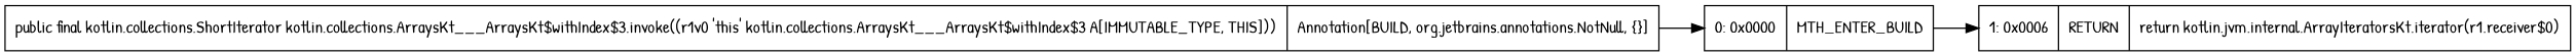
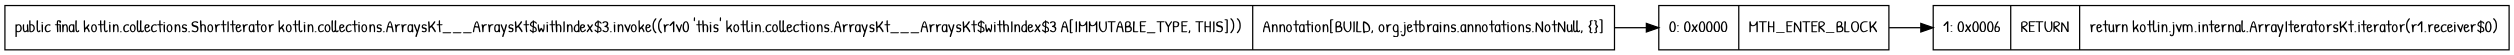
  digraph {
    rankdir=LR
    fontname="Patrick Hand"
    node [shape=record fontname="Patrick Hand"]
    edge [fontname="Patrick Hand"]
-   n1 [label="{0\:\ 0x0000|MTH_ENTER_BUILD\l}"]
+   n1 [label="{0\:\ 0x0000|MTH_ENTER_BLOCK\l}"]
    n2 [label="{1\:\ 0x0006|RETURN\l|return kotlin.jvm.internal.ArrayIteratorsKt.iterator(r1.receiver$0)\l}"]
    n3 [label="{public final kotlin.collections.ShortIterator kotlin.collections.ArraysKt___ArraysKt$withIndex$3.invoke((r1v0 'this' kotlin.collections.ArraysKt___ArraysKt$withIndex$3 A[IMMUTABLE_TYPE, THIS]))  | Annotation[BUILD, org.jetbrains.annotations.NotNull, \{\}]\l}"]
    n1 -> n2
    n3 -> n1
  }
